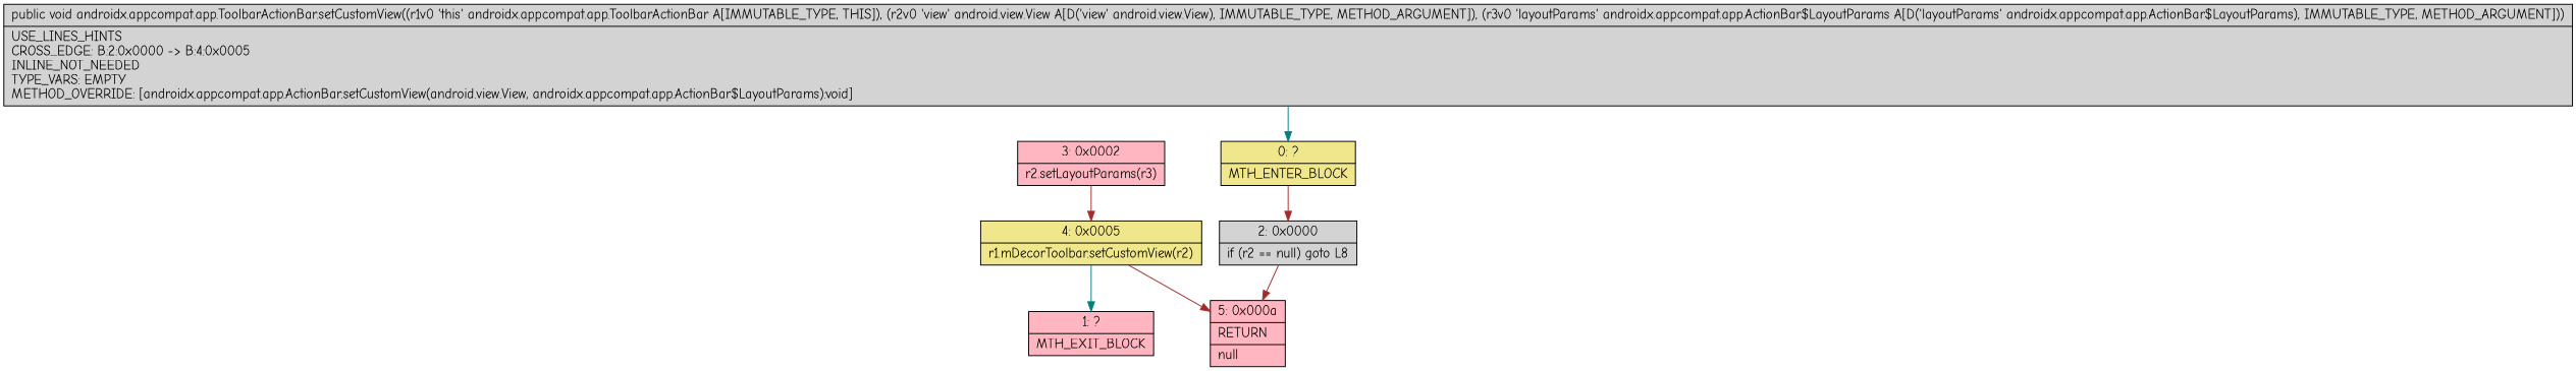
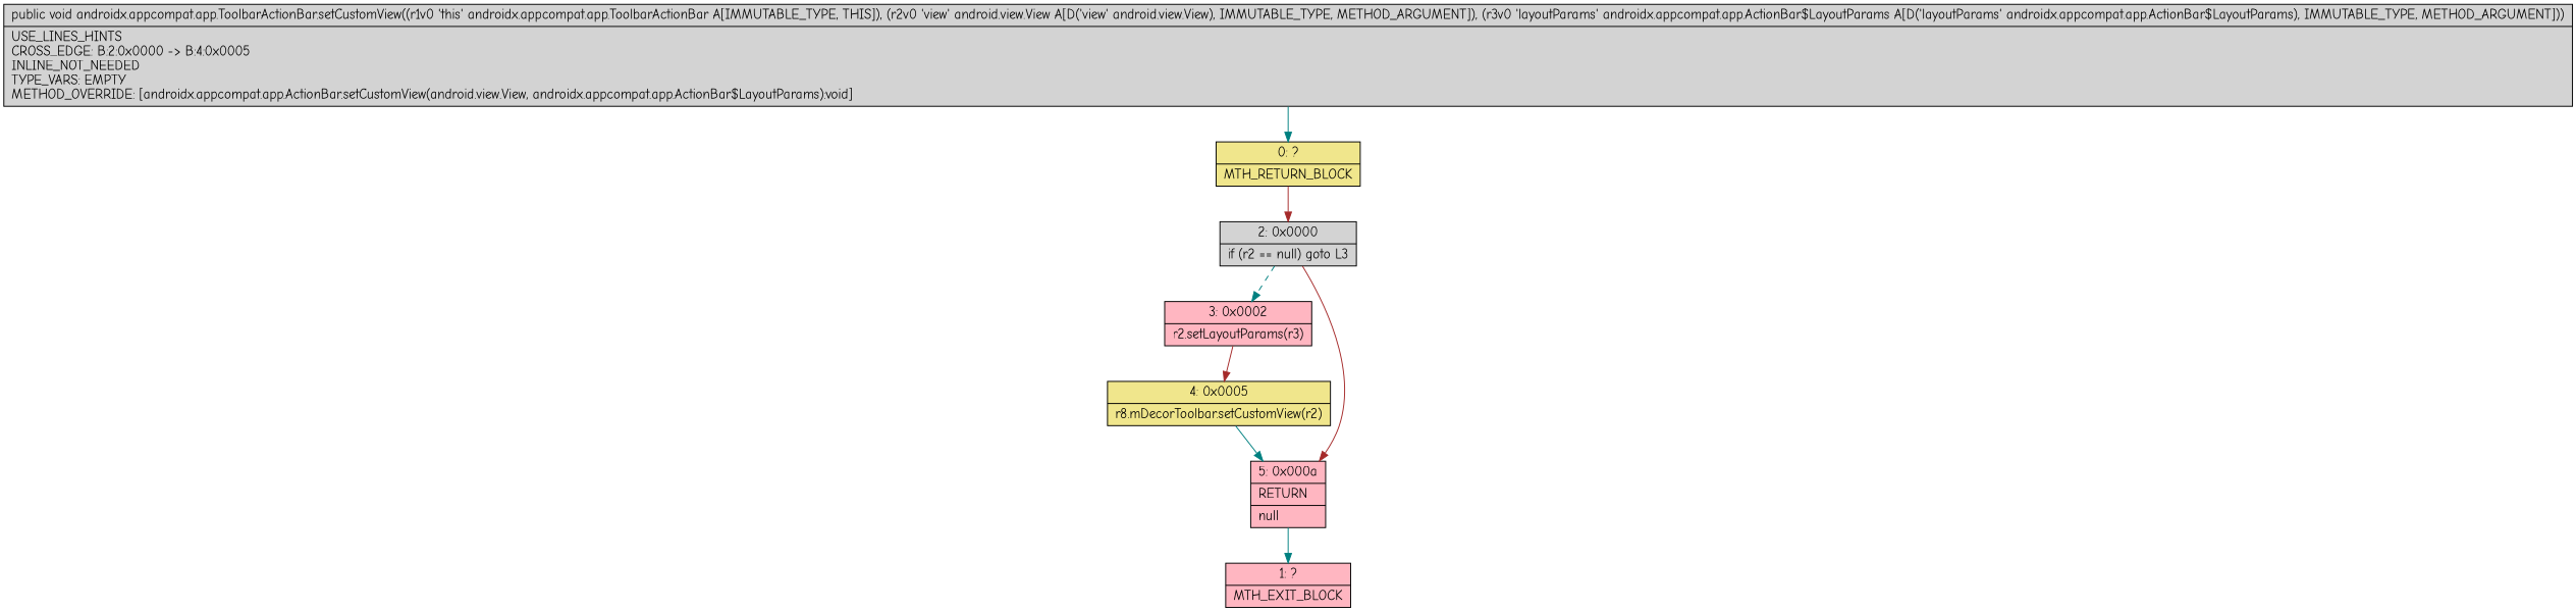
  digraph {
    fontname="Comic Neue"
    node [fillcolor=lightpink fontname="Comic Neue" shape=record style=filled]
    edge [color=teal fontname="Comic Neue"]
-   n1 [fillcolor=khaki label="{0\:\ ?|MTH_ENTER_BLOCK\l}"]
-   n2 [fillcolor=lightgrey label="{2\:\ 0x0000|if (r2 == null) goto L8\l}"]
+   n1 [fillcolor=khaki label="{0\:\ ?|MTH_RETURN_BLOCK\l}"]
+   n2 [fillcolor=lightgrey label="{2\:\ 0x0000|if (r2 == null) goto L3\l}"]
    n3 [label="{3\:\ 0x0002|r2.setLayoutParams(r3)\l}"]
    n4 [label="{5\:\ 0x000a|RETURN\l|null\l}"]
-   n5 [fillcolor=khaki label="{4\:\ 0x0005|r1.mDecorToolbar.setCustomView(r2)\l}"]
+   n5 [fillcolor=khaki label="{4\:\ 0x0005|r8.mDecorToolbar.setCustomView(r2)\l}"]
    n6 [label="{1\:\ ?|MTH_EXIT_BLOCK\l}"]
    n7 [fillcolor=lightgrey label="{public void androidx.appcompat.app.ToolbarActionBar.setCustomView((r1v0 'this' androidx.appcompat.app.ToolbarActionBar A[IMMUTABLE_TYPE, THIS]), (r2v0 'view' android.view.View A[D('view' android.view.View), IMMUTABLE_TYPE, METHOD_ARGUMENT]), (r3v0 'layoutParams' androidx.appcompat.app.ActionBar$LayoutParams A[D('layoutParams' androidx.appcompat.app.ActionBar$LayoutParams), IMMUTABLE_TYPE, METHOD_ARGUMENT]))  | USE_LINES_HINTS\lCROSS_EDGE: B:2:0x0000 \-\> B:4:0x0005\lINLINE_NOT_NEEDED\lTYPE_VARS: EMPTY\lMETHOD_OVERRIDE: [androidx.appcompat.app.ActionBar.setCustomView(android.view.View, androidx.appcompat.app.ActionBar$LayoutParams):void]\l}"]
    n1 -> n2 [color=brown]
+   n2 -> n3 [style=dashed]
    n2 -> n4 [color=brown]
    n3 -> n5 [color=brown]
-   n5 -> n6
-   n5 -> n4 [color=brown]
+   n4 -> n6
+   n5 -> n4
    n7 -> n1
  }
